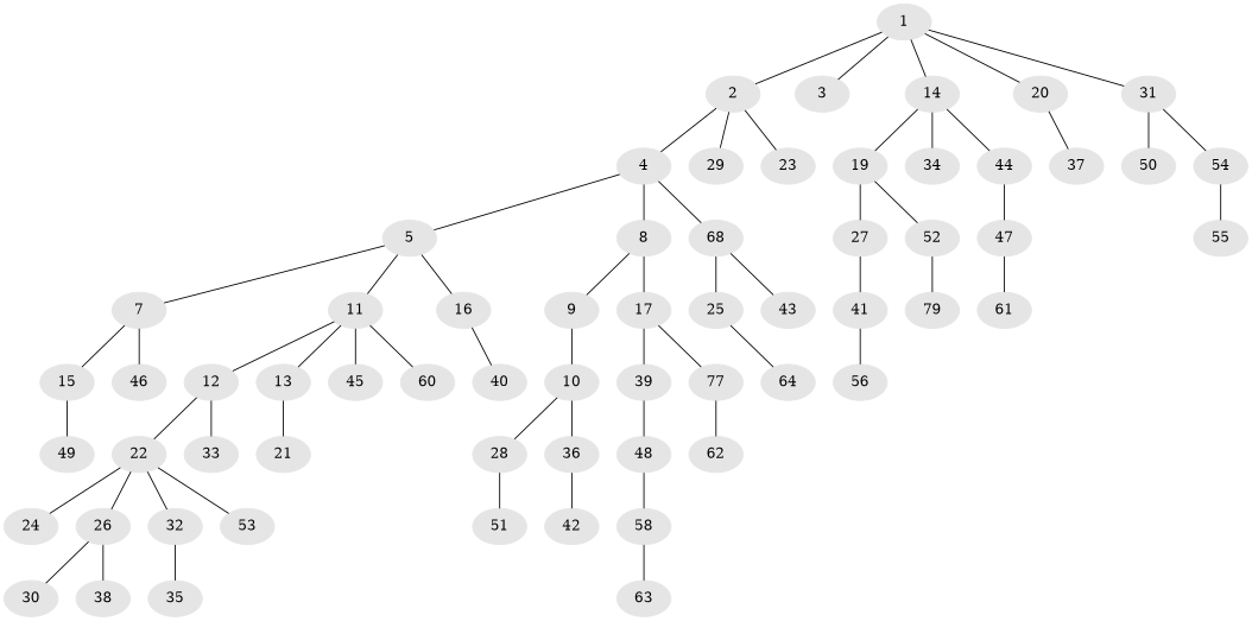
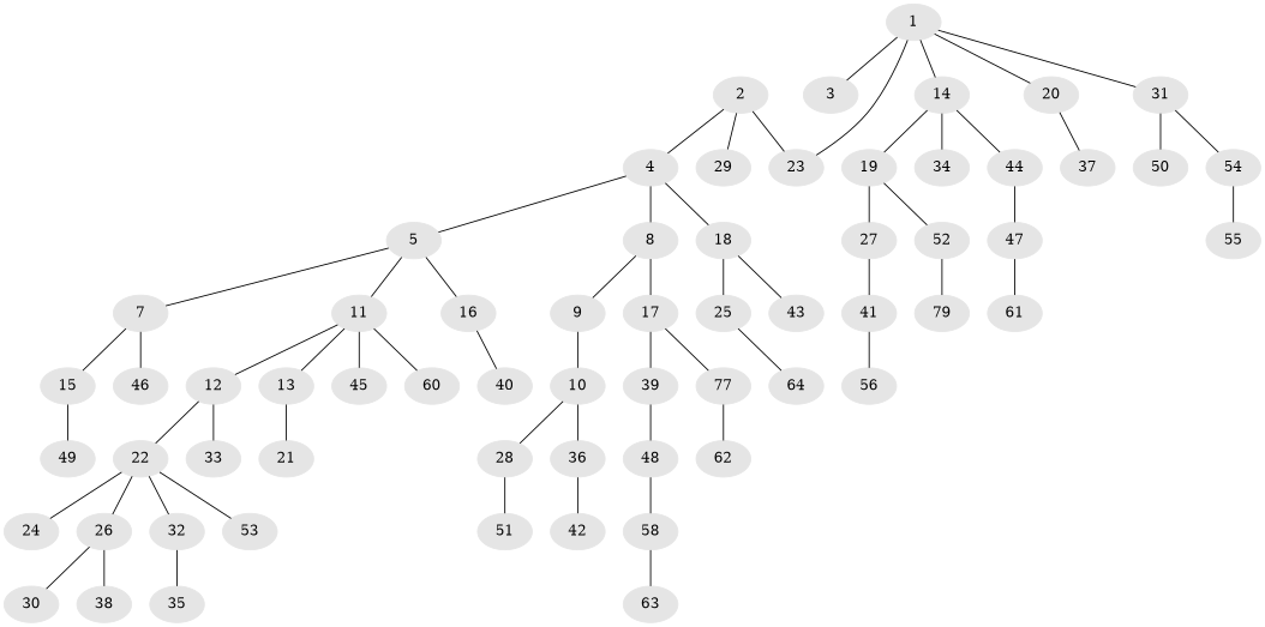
  graph {
    node [color=gray90 style=filled]
    1
    2
    3
    14
    20
    31
    4
    23
    29
    19
    34
    44
    37
    50
    54
    5
    8
-   18 [label=68]
+   18
    7
    11
    16
    9
    17
    25
    43
    15
    46
    12
    13
    45
    60
    40
    49
    10
    39
    n36 [label=77]
    28
    36
    51
    42
    22
    33
    21
    24
    26
    32
    53
    27
    52
    47
    48
    62
    64
    41
    n55 [label=79]
    30
    38
    35
    56
    55
    58
    61
    63
-   1 -- 2
+   1 -- 23
    1 -- 3
    1 -- 14
    1 -- 20
    1 -- 31
    2 -- 4
    2 -- 23
    2 -- 29
    14 -- 19
    14 -- 34
    14 -- 44
    20 -- 37
    31 -- 50
    31 -- 54
    4 -- 5
    4 -- 8
    4 -- 18
    19 -- 27
    19 -- 52
    44 -- 47
    54 -- 55
    5 -- 7
    5 -- 11
    5 -- 16
    8 -- 9
    8 -- 17
    18 -- 25
    18 -- 43
    7 -- 15
    7 -- 46
    11 -- 12
    11 -- 13
    11 -- 45
    11 -- 60
    16 -- 40
    9 -- 10
    17 -- 39
    17 -- n36
    25 -- 64
    15 -- 49
    12 -- 22
    12 -- 33
    13 -- 21
    10 -- 28
    10 -- 36
    39 -- 48
    n36 -- 62
    28 -- 51
    36 -- 42
    22 -- 24
    22 -- 26
    22 -- 32
    22 -- 53
    26 -- 30
    26 -- 38
    32 -- 35
    27 -- 41
    52 -- n55
    47 -- 61
    48 -- 58
    41 -- 56
    58 -- 63
  }
